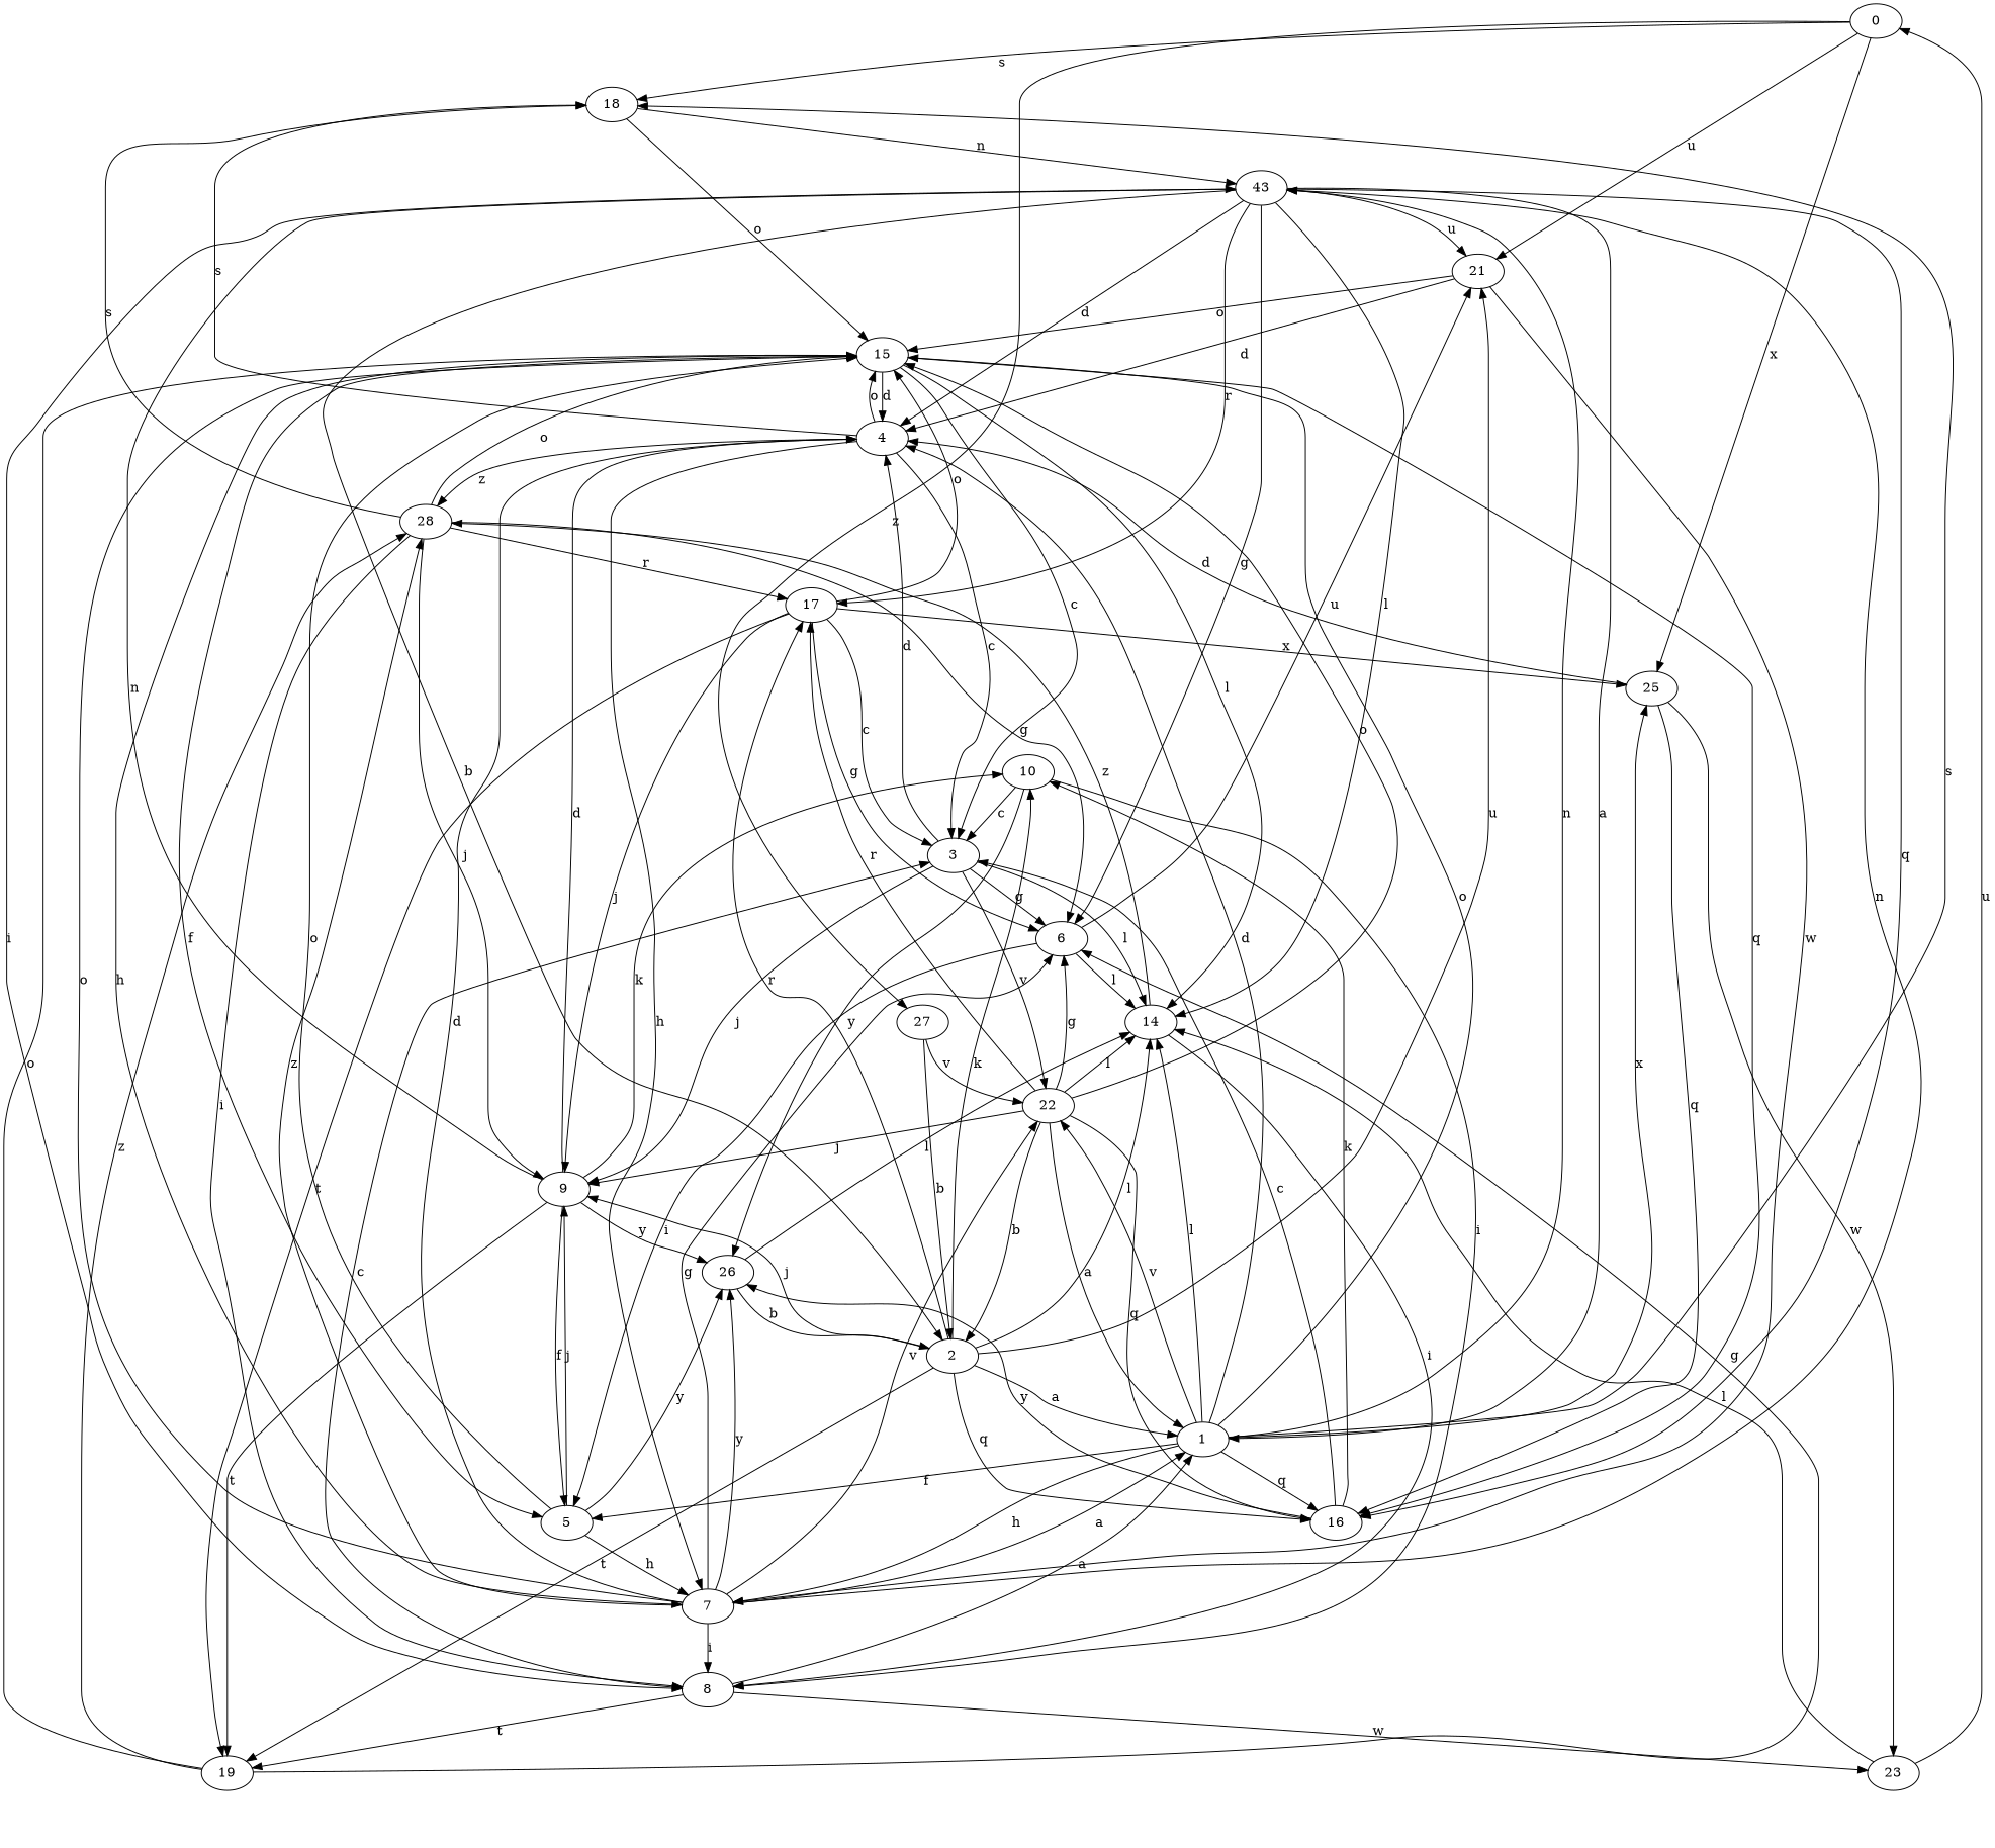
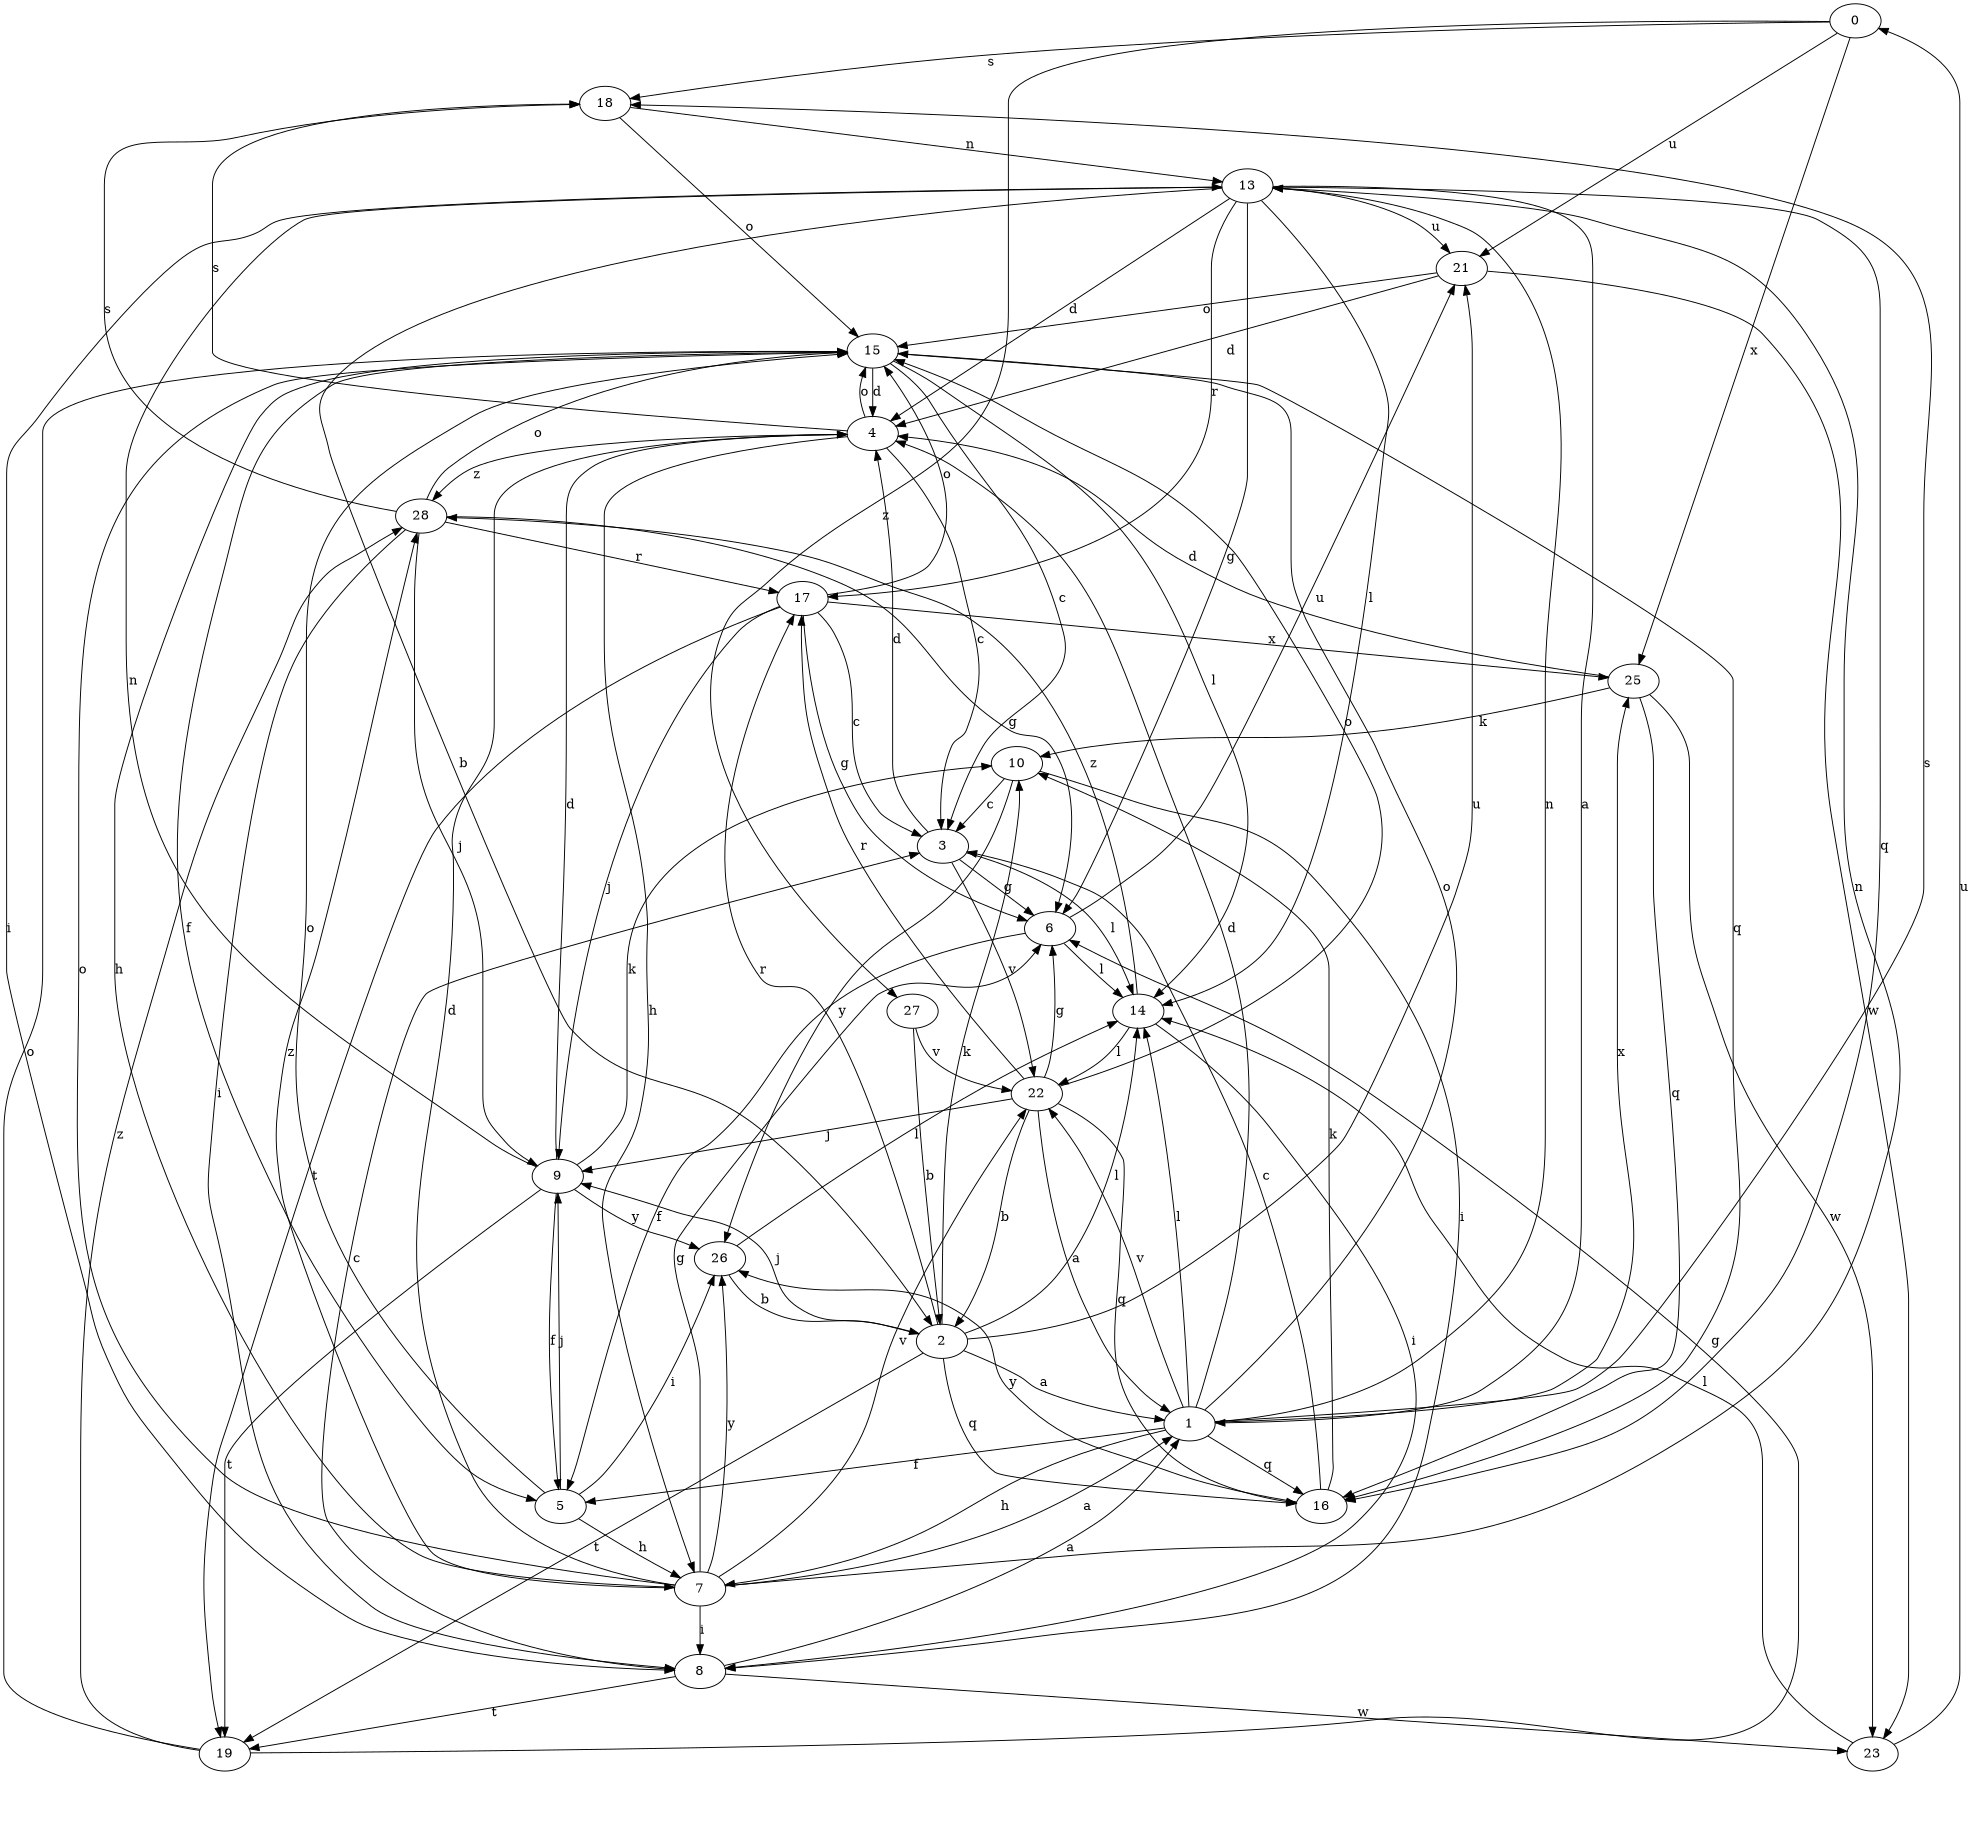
  strict digraph {
    0
    18
    21
    25
    27
-   13 [label=43]
+   13
    15
    4
    23
    16
    10
    22
    2
    1
    5
    7
    n17 [label=14]
    3
    28
    9
    26
    6
    8
    17
    19
    0 -> 18 [label=s]
    0 -> 21 [label=u]
    0 -> 25 [label=x]
    0 -> 27 [label=z]
    18 -> 13 [label=n]
    18 -> 15 [label=o]
    21 -> 15 [label=o]
    21 -> 4 [label=d]
-   21 -> 7 [label=w]
+   21 -> 23 [label=w]
    25 -> 4 [label=d]
    25 -> 23 [label=w]
    25 -> 16 [label=q]
+   25 -> 10 [label=k]
    27 -> 22 [label=v]
    27 -> 2 [label=b]
    13 -> 21 [label=u]
    13 -> 4 [label=d]
    13 -> 16 [label=q]
    13 -> 2 [label=b]
    13 -> 1 [label=a]
    13 -> n17 [label=l]
    13 -> 6 [label=g]
    13 -> 8 [label=i]
    13 -> 17 [label=r]
    15 -> 4 [label=d]
    15 -> 16 [label=q]
    15 -> 5 [label=f]
    15 -> 7 [label=h]
    15 -> n17 [label=l]
    15 -> 3 [label=c]
    4 -> 18 [label=s]
    4 -> 15 [label=o]
    4 -> 7 [label=h]
    4 -> 3 [label=c]
    4 -> 28 [label=z]
    23 -> 0 [label=u]
    23 -> n17 [label=l]
    16 -> 10 [label=k]
    16 -> 3 [label=c]
    16 -> 26 [label=y]
    10 -> 3 [label=c]
    10 -> 26 [label=y]
    10 -> 8 [label=i]
    22 -> 15 [label=o]
    22 -> 16 [label=q]
    22 -> 2 [label=b]
    22 -> 1 [label=a]
-   22 -> n17 [label=l]
+   n17 -> 22 [label=l]
    22 -> 9 [label=j]
    22 -> 6 [label=g]
    22 -> 17 [label=r]
    2 -> 21 [label=u]
    2 -> 16 [label=q]
    2 -> 10 [label=k]
    2 -> 1 [label=a]
    2 -> n17 [label=l]
    2 -> 9 [label=j]
    2 -> 17 [label=r]
    2 -> 19 [label=t]
    1 -> 18 [label=s]
    1 -> 25 [label=x]
    1 -> 13 [label=n]
    1 -> 15 [label=o]
    1 -> 4 [label=d]
    1 -> 16 [label=q]
    1 -> 22 [label=v]
    1 -> 5 [label=f]
    1 -> 7 [label=h]
    1 -> n17 [label=l]
    5 -> 15 [label=o]
    5 -> 7 [label=h]
    5 -> 9 [label=j]
-   5 -> 26 [label=y]
+   5 -> 26 [label=i]
    7 -> 13 [label=n]
    7 -> 15 [label=o]
    7 -> 4 [label=d]
    7 -> 22 [label=v]
    7 -> 1 [label=a]
    7 -> 28 [label=z]
    7 -> 26 [label=y]
    7 -> 6 [label=g]
    7 -> 8 [label=i]
    n17 -> 28 [label=z]
    n17 -> 8 [label=i]
    3 -> 4 [label=d]
    3 -> 22 [label=v]
    3 -> n17 [label=l]
-   3 -> 9 [label=j]
    3 -> 6 [label=g]
    28 -> 18 [label=s]
    28 -> 15 [label=o]
    28 -> 9 [label=j]
    28 -> 6 [label=g]
    28 -> 8 [label=i]
    28 -> 17 [label=r]
    9 -> 13 [label=n]
    9 -> 4 [label=d]
    9 -> 10 [label=k]
    9 -> 5 [label=f]
    9 -> 26 [label=y]
    9 -> 19 [label=t]
    26 -> 2 [label=b]
    26 -> n17 [label=l]
    6 -> 21 [label=u]
-   6 -> 5 [label=i]
+   6 -> 5 [label=f]
    6 -> n17 [label=l]
    8 -> 23 [label=w]
    8 -> 1 [label=a]
    8 -> 3 [label=c]
    8 -> 19 [label=t]
    17 -> 25 [label=x]
    17 -> 15 [label=o]
    17 -> 3 [label=c]
    17 -> 9 [label=j]
    17 -> 6 [label=g]
    17 -> 19 [label=t]
    19 -> 15 [label=o]
    19 -> 28 [label=z]
    19 -> 6 [label=g]
  }
